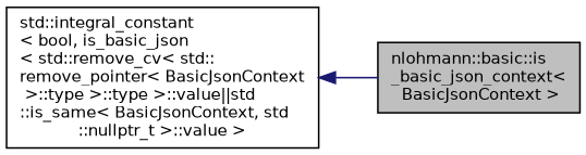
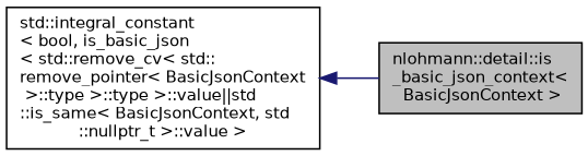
  digraph {
    rankdir=LR
    node [color=black fontname=Helvetica fontsize=10 shape=record style=filled]
-   n1 [fillcolor=grey75 fontcolor=black height=0.2 label="nlohmann::basic::is\l_basic_json_context\<\l BasicJsonContext \>" width=0.4]
+   n1 [fillcolor=grey75 fontcolor=black height=0.2 label="nlohmann::detail::is\l_basic_json_context\<\l BasicJsonContext \>" width=0.4]
    n2 [fillcolor=white height=0.2 label="std::integral_constant\l\< bool, is_basic_json\l\< std::remove_cv\< std::\lremove_pointer\< BasicJsonContext\l \>::type \>::type \>::value\|\|std\l::is_same\< BasicJsonContext, std\l::nullptr_t \>::value \>" width=0.4]
    n2 -> n1 [color=midnightblue dir=back fontname=Helvetica fontsize=10 labelfontname=Helvetica labelfontsize=10 style=solid]
  }
